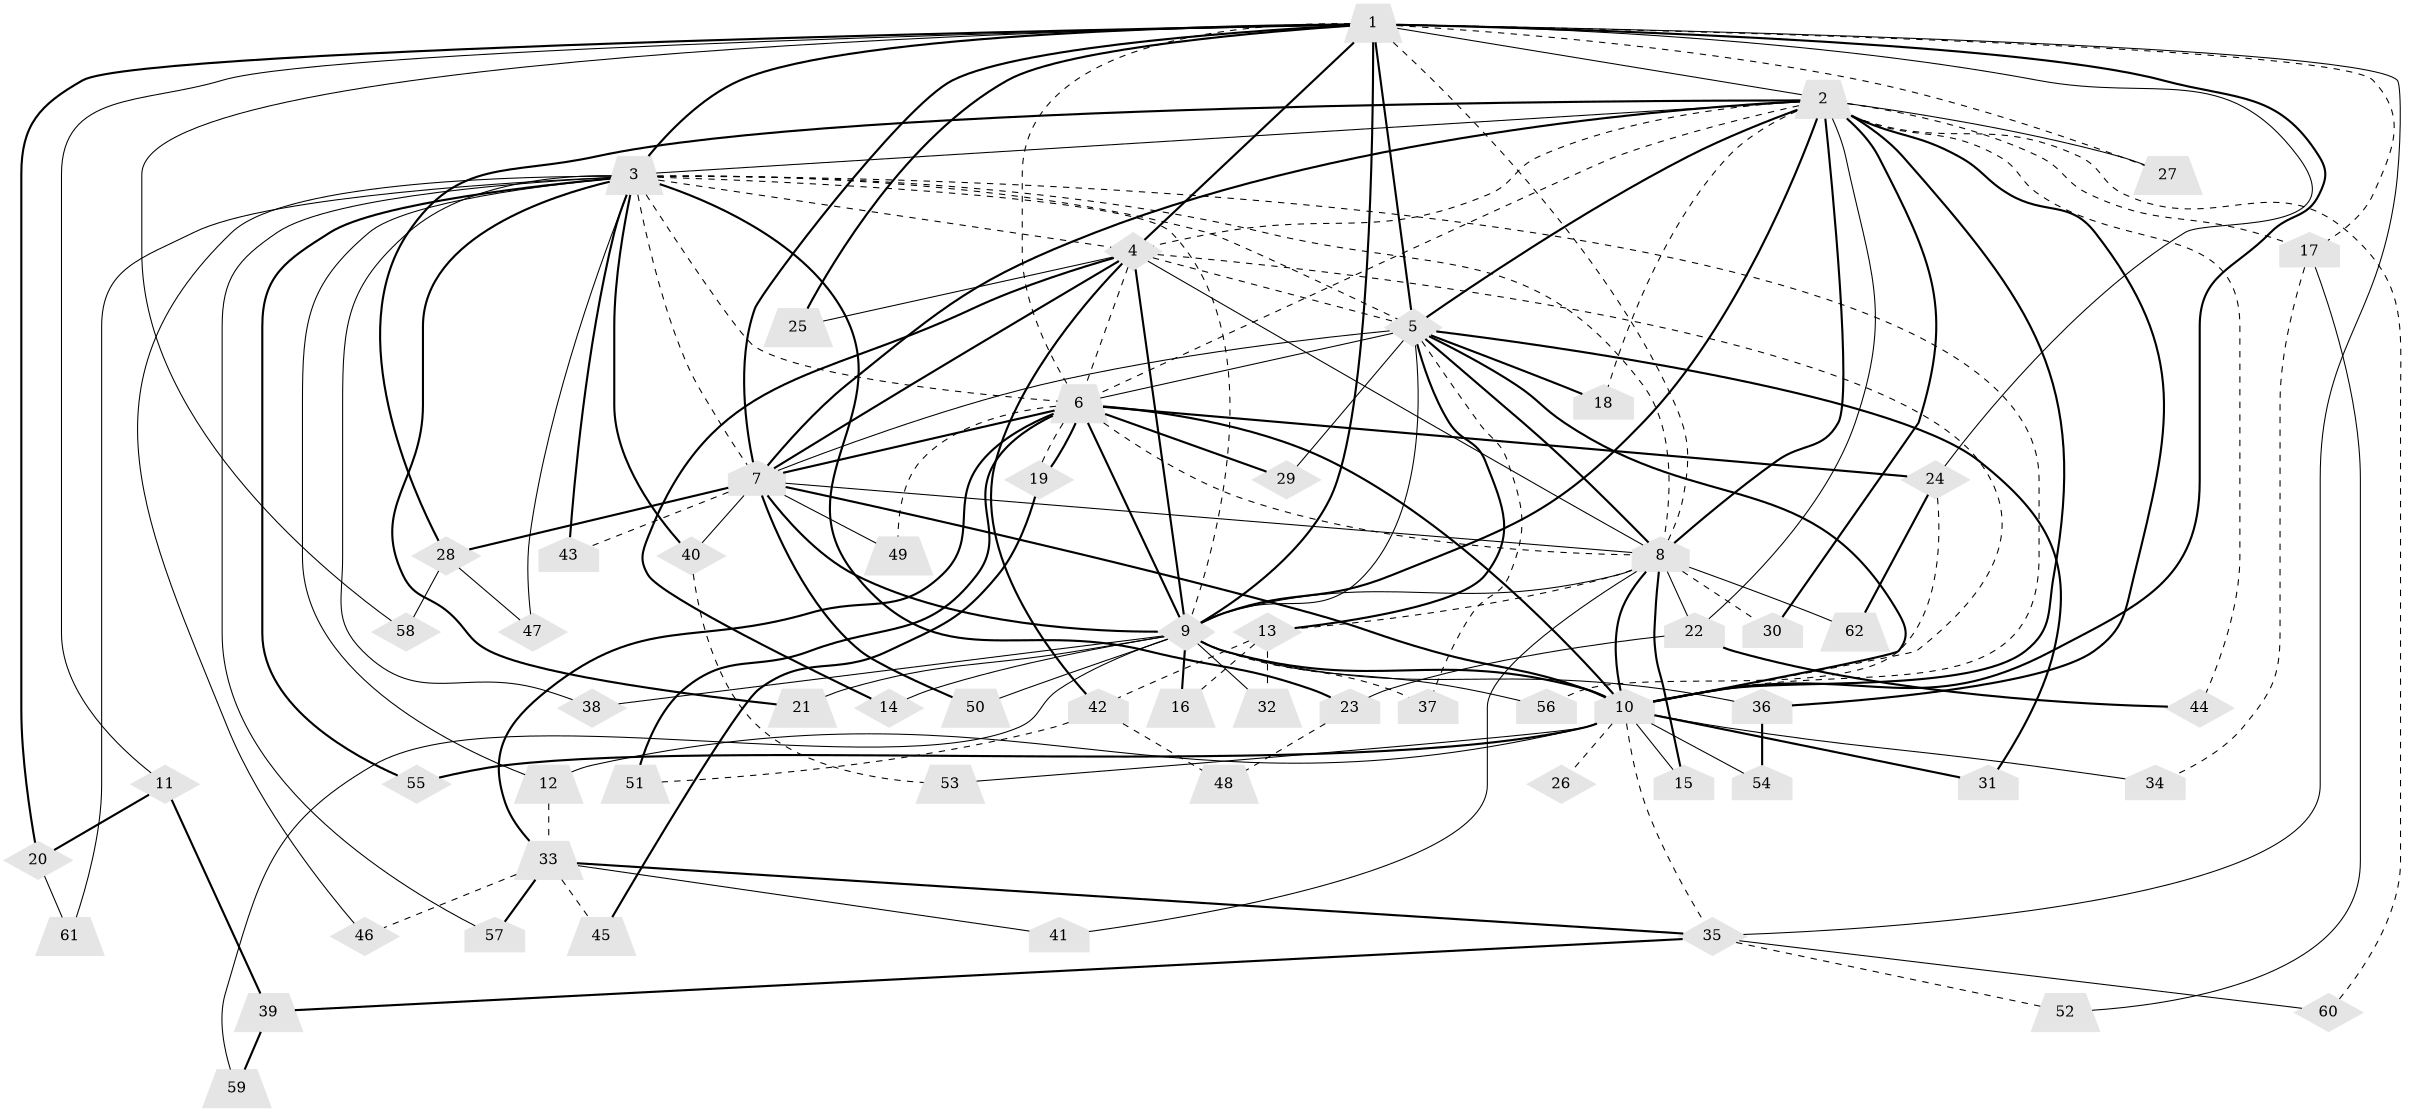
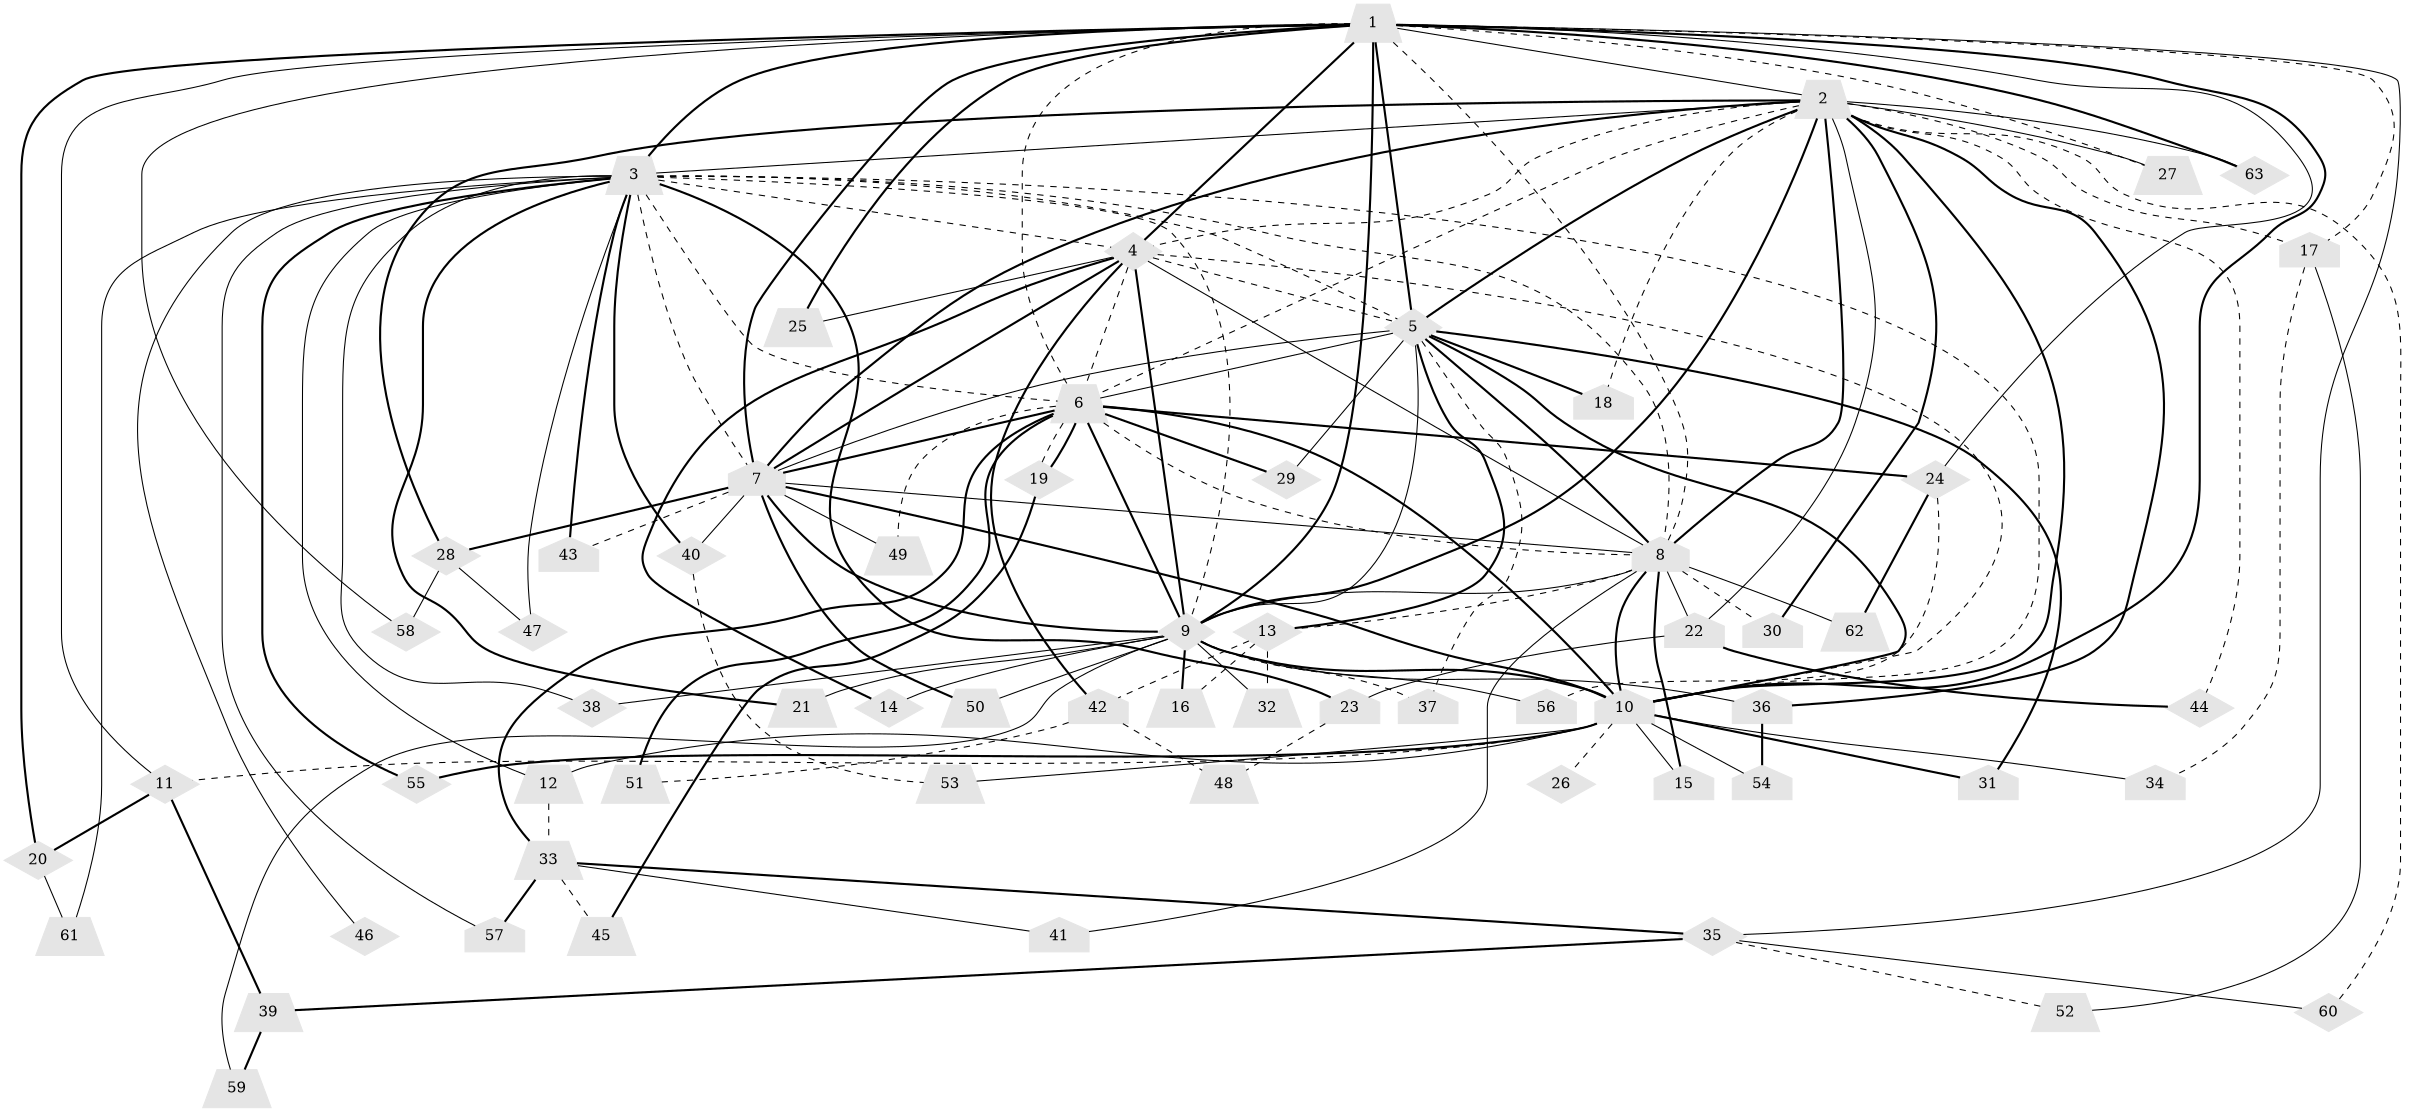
  graph {
    node [color=gray90 shape=trapezium style=filled]
    edge [style=bold]
    1
    2
    3
    4 [shape=diamond]
    5 [shape=diamond]
    6
    7 [shape=house]
    8 [shape=house]
    9 [shape=diamond]
    10 [shape=house]
    11 [shape=diamond]
    17 [shape=house]
    20 [shape=diamond]
    24 [shape=diamond]
    25
    27
    35 [shape=diamond]
    58 [shape=diamond]
+   63 [shape=diamond]
    18 [shape=house]
    22 [shape=house]
    28 [shape=diamond]
    30 [shape=house]
    36 [shape=house]
    44 [shape=diamond]
    60 [shape=diamond]
    12
    21
    23 [shape=house]
    38 [shape=diamond]
    40 [shape=diamond]
    43 [shape=house]
    46 [shape=diamond]
    47 [shape=diamond]
    55 [shape=diamond]
    57 [shape=house]
    61
    14 [shape=diamond]
    42 [shape=house]
    13 [shape=diamond]
    29 [shape=diamond]
    31 [shape=house]
    37 [shape=house]
    19 [shape=diamond]
    33
    49
    51
    50
    15 [shape=house]
    41 [shape=house]
    62
    16
    32
    56 [shape=house]
    59
    26 [shape=diamond]
    34 [shape=house]
    53
    54 [shape=house]
    39
    52
    48
    45
    1 -- 2 [style=solid]
    1 -- 3
    1 -- 4
    1 -- 5
    1 -- 6 [style=dashed]
    1 -- 7
    1 -- 8 [style=dashed]
    1 -- 9
    1 -- 10
    1 -- 11 [style=solid]
    1 -- 17 [style=dashed]
    1 -- 20
    1 -- 24 [style=solid]
    1 -- 25
    1 -- 27 [style=dashed]
    1 -- 35 [style=solid]
    1 -- 58 [style=solid]
+   1 -- 63
    2 -- 3 [style=solid]
    2 -- 4 [style=dashed]
    2 -- 5
    2 -- 6 [style=dashed]
    2 -- 7
    2 -- 8
    2 -- 9
    2 -- 10
    2 -- 17 [style=dashed]
    2 -- 27 [style=solid]
+   2 -- 63 [style=solid]
    2 -- 18 [style=dashed]
    2 -- 22 [style=solid]
    2 -- 28
    2 -- 30
    2 -- 36
    2 -- 44 [style=dashed]
    2 -- 60 [style=dashed]
    3 -- 4 [style=dashed]
    3 -- 5 [style=dashed]
    3 -- 6 [style=dashed]
    3 -- 7 [style=dashed]
    3 -- 8 [style=dashed]
    3 -- 9 [style=dashed]
    3 -- 10 [style=dashed]
    3 -- 12 [style=solid]
    3 -- 21
    3 -- 23
    3 -- 38 [style=solid]
    3 -- 40
    3 -- 43
    3 -- 46 [style=solid]
    3 -- 47 [style=solid]
    3 -- 55
    3 -- 57 [style=solid]
    3 -- 61 [style=solid]
    4 -- 5 [style=dashed]
    4 -- 6 [style=dashed]
    4 -- 7
    4 -- 8 [style=solid]
    4 -- 9
    4 -- 10 [style=dashed]
    4 -- 25 [style=solid]
    4 -- 14
    4 -- 42
    5 -- 6 [style=solid]
    5 -- 7 [style=solid]
    5 -- 8
    5 -- 9 [style=solid]
    5 -- 10
    5 -- 18
    5 -- 13
    5 -- 29 [style=solid]
    5 -- 31
    5 -- 37 [style=dashed]
    6 -- 7
    6 -- 8 [style=dashed]
    6 -- 9
    6 -- 10
    6 -- 24
    6 -- 29
    6 -- 19 [style=dashed]
    6 -- 19
    6 -- 33
    6 -- 49 [style=dashed]
    6 -- 51
    7 -- 8 [style=solid]
    7 -- 9
    7 -- 10
    7 -- 28
    7 -- 40 [style=solid]
    7 -- 43 [style=dashed]
    7 -- 49 [style=solid]
    7 -- 50
    8 -- 9 [style=solid]
    8 -- 10
    8 -- 22 [style=solid]
    8 -- 30 [style=dashed]
    8 -- 13 [style=dashed]
    8 -- 15
    8 -- 41 [style=solid]
    8 -- 62 [style=solid]
    9 -- 10
    9 -- 36 [style=solid]
    9 -- 21 [style=solid]
    9 -- 38 [style=solid]
    9 -- 14 [style=solid]
    9 -- 37 [style=dashed]
    9 -- 50 [style=solid]
    9 -- 16
    9 -- 32 [style=solid]
    9 -- 56 [style=solid]
    9 -- 59 [style=solid]
-   10 -- 35 [style=dashed]
+   10 -- 11 [style=dashed]
    10 -- 12 [style=solid]
    10 -- 55
    10 -- 31
    10 -- 15 [style=solid]
    10 -- 26 [style=dashed]
    10 -- 34 [style=solid]
    10 -- 53 [style=solid]
    10 -- 54 [style=solid]
    11 -- 20
    11 -- 39
    17 -- 34 [style=dashed]
    17 -- 52 [style=solid]
    20 -- 61 [style=solid]
    24 -- 62
    24 -- 56 [style=dashed]
    35 -- 60 [style=solid]
    35 -- 39
    35 -- 52 [style=dashed]
    22 -- 44
    22 -- 23 [style=solid]
    28 -- 58 [style=solid]
    28 -- 47 [style=solid]
    36 -- 54
    12 -- 33 [style=dashed]
    23 -- 48 [style=dashed]
    40 -- 53 [style=dashed]
    42 -- 51 [style=dashed]
    42 -- 48 [style=dashed]
    13 -- 42 [style=dashed]
    13 -- 16 [style=dashed]
    13 -- 32 [style=dashed]
    19 -- 45
    33 -- 35
-   33 -- 46 [style=dashed]
    33 -- 57
    33 -- 41 [style=solid]
    33 -- 45 [style=dashed]
    39 -- 59
  }
